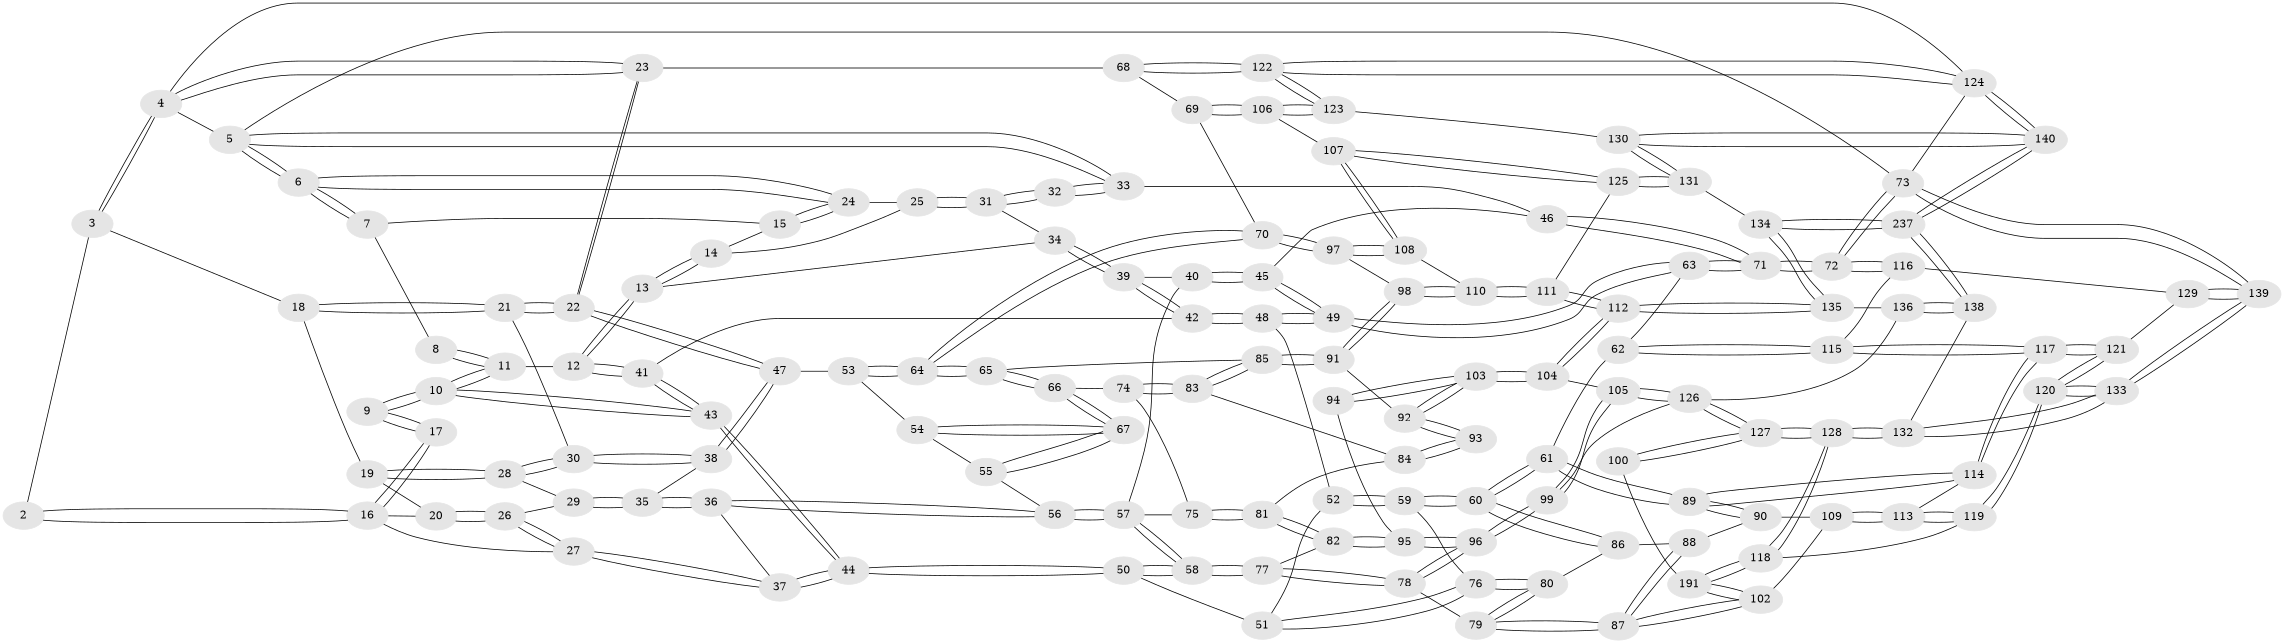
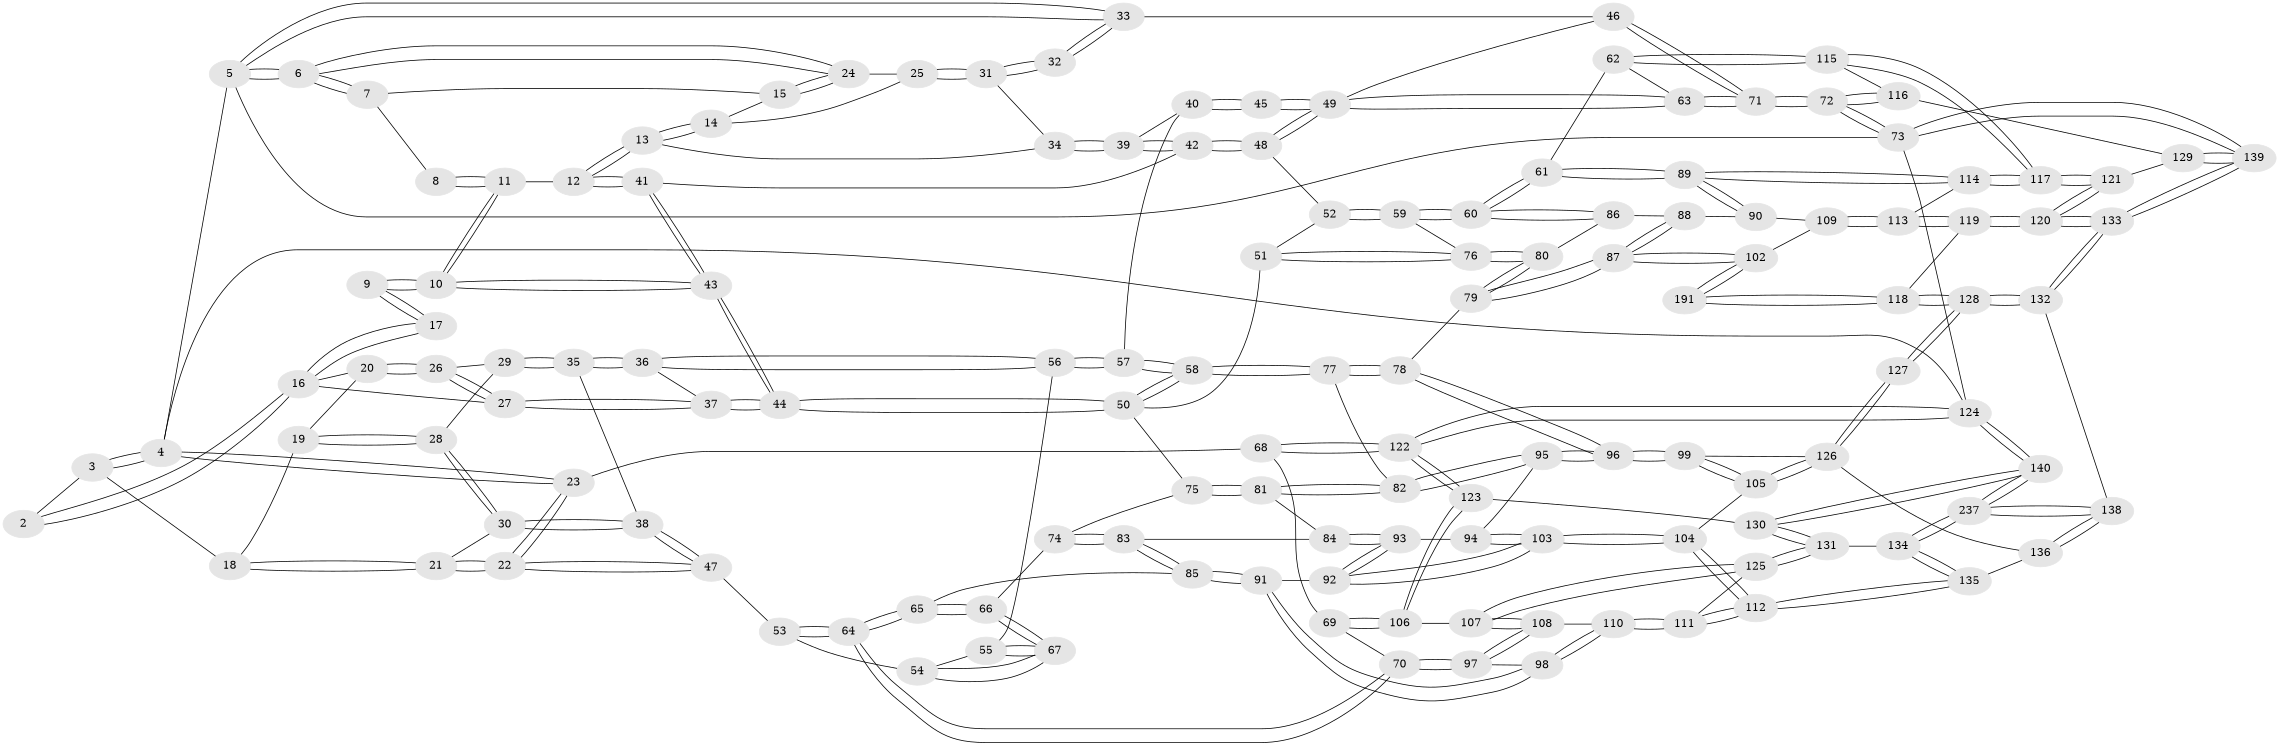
  graph {
    rankdir=LR
    node [color=gray90 style=filled]
    2
    3
    16
    9
    10
    17
    4
    18
    20
    27
    5
    23
    124
    19
    21
    6
    33
    73
    68
    140
    7
    24
    46
    139
    8
    15
    25
    11
    12
    43
    44
    13
    41
    14
    34
    42
    39
    31
    26
    37
    28
    22
    30
    29
    47
    38
    53
    69
    122
    32
    35
    36
    40
    45
    71
    56
    57
    50
    48
    49
    52
    51
    58
    63
    72
    54
    64
    59
    76
    77
    80
    60
    55
    67
    65
    70
    75
    81
    78
    82
    61
    86
    62
    89
    88
    115
    90
    114
    116
    117
    66
    85
    97
    74
    91
    83
    106
    123
    107
    98
    108
    129
    84
    79
    96
    95
    87
    99
    102
    93
    94
    92
    109
    113
    103
    110
    104
    105
    126
    111
    n121 [label=191]
-   100
    127
    118
    128
    119
    112
    135
    136
    125
    130
    131
    120
    121
    132
    133
    134
    138
    n139 [label=237]
    2 -- 3
    2 -- 16
    2 -- 16
    3 -- 4
    3 -- 4
    3 -- 18
    16 -- 17
    16 -- 17
    16 -- 20
    16 -- 27
    9 -- 10
    9 -- 10
    9 -- 17
    9 -- 17
    10 -- 11
    10 -- 11
    10 -- 43
    10 -- 43
    4 -- 5
    4 -- 23
    4 -- 23
    4 -- 124
    18 -- 19
    18 -- 21
    18 -- 21
    20 -- 26
    20 -- 26
    27 -- 37
    27 -- 37
    5 -- 6
    5 -- 6
    5 -- 33
    5 -- 33
    5 -- 73
    23 -- 68
    124 -- 140
    124 -- 140
    19 -- 20
    19 -- 28
    19 -- 28
    21 -- 22
    21 -- 22
    21 -- 30
    6 -- 7
    6 -- 7
    6 -- 24
    6 -- 24
    33 -- 46
    73 -- 124
    73 -- 139
    73 -- 139
    68 -- 69
    68 -- 122
    68 -- 122
    7 -- 8
    7 -- 15
    24 -- 25
    46 -- 71
    46 -- 71
    8 -- 11
    8 -- 11
    15 -- 24
    15 -- 24
    25 -- 31
    25 -- 31
    11 -- 12
    12 -- 13
    12 -- 13
    12 -- 41
    12 -- 41
    43 -- 44
    43 -- 44
    44 -- 50
    44 -- 50
    13 -- 14
    13 -- 14
    13 -- 34
    41 -- 43
    41 -- 43
    41 -- 42
    14 -- 15
    14 -- 25
    34 -- 39
    34 -- 39
    42 -- 48
    42 -- 48
    39 -- 42
    39 -- 42
    39 -- 40
    31 -- 34
    31 -- 32
    31 -- 32
    26 -- 27
    26 -- 27
    26 -- 29
    37 -- 44
    37 -- 44
    28 -- 30
    28 -- 30
    28 -- 29
    22 -- 23
    22 -- 23
    22 -- 47
    22 -- 47
    30 -- 38
    30 -- 38
    29 -- 35
    29 -- 35
    47 -- 53
    38 -- 47
    38 -- 47
    53 -- 54
    53 -- 64
    53 -- 64
    69 -- 70
    69 -- 106
    69 -- 106
    122 -- 124
    122 -- 124
    122 -- 123
    122 -- 123
    32 -- 33
    32 -- 33
    35 -- 38
    35 -- 36
    35 -- 36
    36 -- 37
    36 -- 56
    36 -- 56
    40 -- 45
    40 -- 45
-   45 -- 46
+   49 -- 46
    45 -- 49
    45 -- 49
    71 -- 72
    71 -- 72
    56 -- 57
    56 -- 57
    57 -- 40
    57 -- 58
    57 -- 58
-   57 -- 75
+   50 -- 75
    50 -- 51
    50 -- 58
    50 -- 58
    48 -- 49
    48 -- 49
    48 -- 52
    49 -- 63
    49 -- 63
    52 -- 59
    52 -- 59
    51 -- 52
    51 -- 76
    51 -- 76
    58 -- 77
    58 -- 77
    63 -- 71
    63 -- 71
    72 -- 73
    72 -- 73
    72 -- 116
    72 -- 116
    54 -- 55
    54 -- 67
    54 -- 67
    64 -- 65
    64 -- 65
    64 -- 70
    64 -- 70
    59 -- 76
    59 -- 60
    59 -- 60
    76 -- 80
    76 -- 80
    77 -- 78
    77 -- 78
    77 -- 82
    80 -- 86
    60 -- 61
    60 -- 61
    60 -- 86
    60 -- 86
    55 -- 56
    55 -- 67
    55 -- 67
    65 -- 66
    65 -- 66
    65 -- 85
    70 -- 97
    70 -- 97
    75 -- 81
    75 -- 81
    81 -- 82
    81 -- 82
    81 -- 84
    78 -- 79
    78 -- 96
    78 -- 96
    82 -- 95
    82 -- 95
    61 -- 62
    61 -- 89
    61 -- 89
    86 -- 88
    62 -- 63
    62 -- 115
    62 -- 115
    89 -- 90
    89 -- 90
    89 -- 114
    89 -- 114
    88 -- 90
    115 -- 116
    115 -- 117
    115 -- 117
    90 -- 109
    114 -- 117
    114 -- 117
    116 -- 129
    117 -- 121
    117 -- 121
    66 -- 67
    66 -- 67
    66 -- 74
    85 -- 91
    85 -- 91
    97 -- 98
    97 -- 108
    97 -- 108
    74 -- 75
    74 -- 83
    74 -- 83
    91 -- 98
    91 -- 98
    91 -- 92
    83 -- 85
    83 -- 85
    83 -- 84
    106 -- 123
    106 -- 123
    106 -- 107
    123 -- 130
    107 -- 108
    107 -- 108
    107 -- 125
    107 -- 125
    98 -- 110
    98 -- 110
    108 -- 110
    129 -- 139
    129 -- 139
    84 -- 93
    84 -- 93
    79 -- 80
    79 -- 80
    79 -- 87
    79 -- 87
    96 -- 99
    96 -- 99
    95 -- 96
    95 -- 96
    87 -- 88
    87 -- 88
    87 -- 102
    87 -- 102
    99 -- 105
    99 -- 105
    99 -- 126
    102 -- 109
+   93 -- 94
    94 -- 95
    94 -- 103
    94 -- 103
    92 -- 93
    92 -- 93
    92 -- 103
    92 -- 103
    109 -- 113
    109 -- 113
    113 -- 114
    113 -- 119
    113 -- 119
    103 -- 104
    103 -- 104
    110 -- 111
    110 -- 111
    104 -- 105
    104 -- 112
    104 -- 112
    105 -- 126
    105 -- 126
    126 -- 127
    126 -- 127
    126 -- 136
    111 -- 112
    111 -- 112
    111 -- 125
    n121 -- 102
    n121 -- 102
    n121 -- 118
    n121 -- 118
-   100 -- n121
-   100 -- 127
-   100 -- 127
    127 -- 128
    127 -- 128
    118 -- 128
    118 -- 128
    118 -- 119
    128 -- 132
    128 -- 132
    119 -- 120
    119 -- 120
    112 -- 135
    112 -- 135
    135 -- 136
    136 -- 138
    136 -- 138
    125 -- 131
    125 -- 131
    130 -- 140
    130 -- 140
    130 -- 131
    130 -- 131
    131 -- 134
    120 -- 121
    120 -- 121
    120 -- 133
    120 -- 133
    121 -- 129
    132 -- 133
    132 -- 133
    132 -- 138
    133 -- 139
    133 -- 139
    134 -- 135
    134 -- 135
    134 -- n139
    134 -- n139
    n139 -- 140
    n139 -- 140
    n139 -- 138
    n139 -- 138
  }
